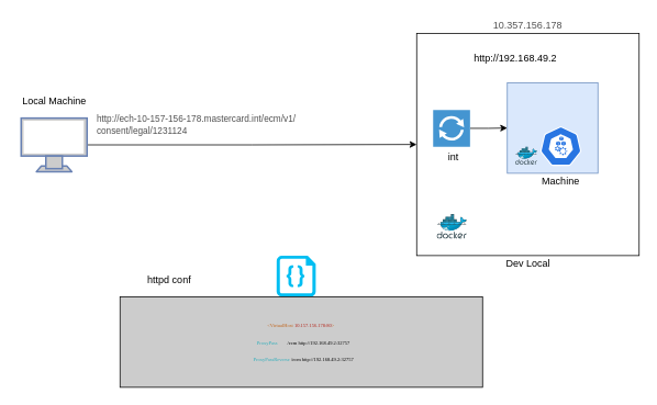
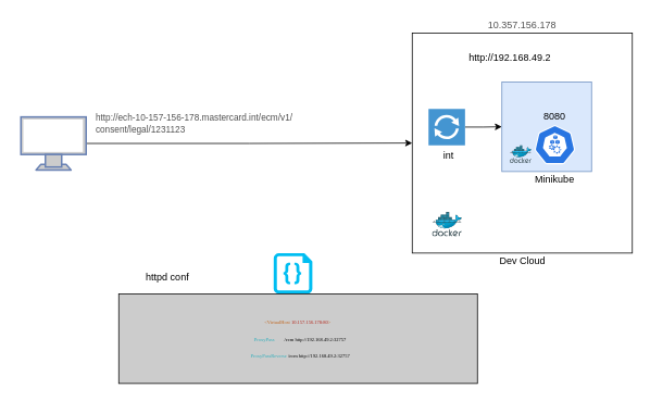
  <mxCell id="0" />
  <mxCell id="1" parent="0" />
  <mxCell id="2" value="" style="whiteSpace=wrap;html=1;aspect=fixed;" vertex="1" parent="1"><mxGeometry x="505" y="40" width="270" height="270" as="geometry" /></mxCell>
  <mxCell id="3" value="" style="whiteSpace=wrap;html=1;aspect=fixed;fillColor=#dae8fc;strokeColor=#6c8ebf;" vertex="1" parent="1"><mxGeometry x="615" y="100" width="110" height="110" as="geometry" /></mxCell>
- <mxCell id="4" value="Machine" style="text;html=1;strokeColor=none;fillColor=none;align=center;verticalAlign=middle;whiteSpace=wrap;rounded=0;" vertex="1" parent="1"><mxGeometry x="660" y="210" width="40" height="20" as="geometry" /></mxCell>
+ <mxCell id="4" value="Minikube" style="text;html=1;strokeColor=none;fillColor=none;align=center;verticalAlign=middle;whiteSpace=wrap;rounded=0;" vertex="1" parent="1"><mxGeometry x="660" y="210" width="40" height="20" as="geometry" /></mxCell>
  <mxCell id="5" value="http://192.168.49.2" style="text;html=1;strokeColor=none;fillColor=none;align=center;verticalAlign=middle;whiteSpace=wrap;rounded=0;" vertex="1" parent="1"><mxGeometry x="605" y="60" width="40" height="20" as="geometry" /></mxCell>
  <mxCell id="6" value="&lt;span style=&quot;color: rgb(80 , 80 , 80) ; font-family: &amp;#34;opensans&amp;#34; , &amp;#34;helvetica&amp;#34; , &amp;#34;arial&amp;#34; , sans-serif ; font-size: 12px ; text-align: left ; background-color: rgb(255 , 255 , 255)&quot;&gt;10.357.156.178&lt;/span&gt;" style="text;html=1;strokeColor=none;fillColor=none;align=center;verticalAlign=middle;whiteSpace=wrap;rounded=0;" vertex="1" parent="1"><mxGeometry x="565" y="20" width="150" height="20" as="geometry" /></mxCell>
  <mxCell id="7" style="edgeStyle=orthogonalEdgeStyle;rounded=0;orthogonalLoop=1;jettySize=auto;html=1;" edge="1" parent="1" source="8" target="2"><mxGeometry relative="1" as="geometry" /></mxCell>
  <mxCell id="8" value="" style="fontColor=#0066CC;verticalAlign=top;verticalLabelPosition=bottom;labelPosition=center;align=center;html=1;outlineConnect=0;fillColor=#CCCCCC;strokeColor=#6881B3;gradientColor=none;gradientDirection=north;strokeWidth=2;shape=mxgraph.networks.monitor;" vertex="1" parent="1"><mxGeometry x="25" y="143" width="80" height="65" as="geometry" /></mxCell>
- <mxCell id="9" value="&lt;span style=&quot;font-style: normal ; font-weight: 400 ; letter-spacing: normal ; text-indent: 0px ; text-transform: none ; word-spacing: 0px ; text-decoration: none ; color: rgb(80 , 80 , 80) ; font-family: &amp;#34;opensans&amp;#34; , &amp;#34;helvetica&amp;#34; , &amp;#34;arial&amp;#34; , sans-serif ; text-align: left ; background-color: rgb(255 , 255 , 255) ; float: none ; display: inline&quot;&gt;&lt;font style=&quot;font-size: 11px&quot;&gt;http://ech-10-157-156-178.mastercard.int/ecm/v1/&lt;br&gt;consent/legal/1231124&lt;/font&gt;&lt;/span&gt;" style="text;whiteSpace=wrap;html=1;" vertex="1" parent="1"><mxGeometry x="115" y="130" width="450" height="30" as="geometry" /></mxCell>
+ <mxCell id="9" value="&lt;span style=&quot;font-style: normal ; font-weight: 400 ; letter-spacing: normal ; text-indent: 0px ; text-transform: none ; word-spacing: 0px ; text-decoration: none ; color: rgb(80 , 80 , 80) ; font-family: &amp;#34;opensans&amp;#34; , &amp;#34;helvetica&amp;#34; , &amp;#34;arial&amp;#34; , sans-serif ; text-align: left ; background-color: rgb(255 , 255 , 255) ; float: none ; display: inline&quot;&gt;&lt;font style=&quot;font-size: 11px&quot;&gt;http://ech-10-157-156-178.mastercard.int/ecm/v1/&lt;br&gt;consent/legal/1231123&lt;/font&gt;&lt;/span&gt;" style="text;whiteSpace=wrap;html=1;" vertex="1" parent="1"><mxGeometry x="115" y="130" width="450" height="30" as="geometry" /></mxCell>
  <mxCell id="10" value="" style="group" vertex="1" connectable="0" parent="1"><mxGeometry x="655" y="133" width="50" height="68" as="geometry" /></mxCell>
  <mxCell id="11" value="" style="html=1;dashed=0;whitespace=wrap;fillColor=#2875E2;strokeColor=#ffffff;points=[[0.005,0.63,0],[0.1,0.2,0],[0.9,0.2,0],[0.5,0,0],[0.995,0.63,0],[0.72,0.99,0],[0.5,1,0],[0.28,0.99,0]];shape=mxgraph.kubernetes.icon;prIcon=node" vertex="1" parent="10"><mxGeometry y="20" width="50" height="48" as="geometry" /></mxCell>
+ <mxCell id="12" value="8080" style="text;html=1;strokeColor=none;fillColor=none;align=center;verticalAlign=middle;whiteSpace=wrap;rounded=0;" vertex="1" parent="10"><mxGeometry x="5" width="40" height="20" as="geometry" /></mxCell>
  <mxCell id="13" style="edgeStyle=orthogonalEdgeStyle;rounded=0;orthogonalLoop=1;jettySize=auto;html=1;entryX=0;entryY=0.5;entryDx=0;entryDy=0;" edge="1" parent="1" source="14" target="3"><mxGeometry relative="1" as="geometry" /></mxCell>
  <mxCell id="14" value="" style="pointerEvents=1;shadow=0;dashed=0;html=1;strokeColor=none;fillColor=#4495D1;labelPosition=center;verticalLabelPosition=bottom;verticalAlign=top;align=center;outlineConnect=0;shape=mxgraph.veeam.2d.proxy;" vertex="1" parent="1"><mxGeometry x="525" y="133" width="44.8" height="44.8" as="geometry" /></mxCell>
  <mxCell id="15" value="int" style="text;html=1;strokeColor=none;fillColor=none;align=center;verticalAlign=middle;whiteSpace=wrap;rounded=0;" vertex="1" parent="1"><mxGeometry x="529.8" y="180" width="40" height="20" as="geometry" /></mxCell>
  <mxCell id="16" value="" style="verticalLabelPosition=bottom;html=1;verticalAlign=top;align=center;strokeColor=none;fillColor=#00BEF2;shape=mxgraph.azure.code_file;pointerEvents=1;" vertex="1" parent="1"><mxGeometry x="335" y="310" width="47.5" height="50" as="geometry" /></mxCell>
  <mxCell id="17" value="&lt;p style=&quot;margin: 0px ; font-stretch: normal ; line-height: normal ; font-family: &amp;#34;menlo&amp;#34; ; font-size: 6px&quot;&gt;&lt;font style=&quot;font-size: 6px&quot;&gt;&lt;span style=&quot;color: rgb(193 , 101 , 28) ; font-size: 6px&quot;&gt;&amp;lt;VirtualHost&lt;/span&gt;&lt;font color=&quot;#b42419&quot;&gt; 10.157.156.178:80&lt;/font&gt;&lt;font color=&quot;#c1651c&quot;&gt;&lt;span&gt;&amp;gt;&lt;/span&gt;&lt;/font&gt;&lt;/font&gt;&lt;/p&gt;&lt;font style=&quot;font-size: 6px&quot;&gt;&lt;br style=&quot;font-size: 6px&quot;&gt;&lt;/font&gt;&lt;p style=&quot;margin: 0px ; font-stretch: normal ; line-height: normal ; font-family: &amp;#34;menlo&amp;#34; ; font-size: 6px&quot;&gt;&lt;font style=&quot;font-size: 6px&quot;&gt;&amp;nbsp; &amp;nbsp; &lt;span style=&quot;color: rgb(46 , 174 , 187) ; font-size: 6px&quot;&gt;ProxyPass&lt;/span&gt;&amp;nbsp; &amp;nbsp; &amp;nbsp; &amp;nbsp; /ecm http://192.168.49.2:32757&lt;/font&gt;&lt;/p&gt;&lt;font style=&quot;font-size: 6px&quot;&gt;&lt;br style=&quot;font-size: 6px&quot;&gt;&lt;/font&gt;&lt;p style=&quot;margin: 0px ; font-stretch: normal ; line-height: normal ; font-family: &amp;#34;menlo&amp;#34; ; font-size: 6px&quot;&gt;&lt;font style=&quot;font-size: 6px&quot;&gt;&amp;nbsp; &amp;nbsp; &lt;span style=&quot;color: rgb(46 , 174 , 187) ; font-size: 6px&quot;&gt;ProxyPassReverse&lt;/span&gt; /ecm http://192.168.49.2:32757&lt;/font&gt;&lt;/p&gt;" style="whiteSpace=wrap;html=1;fillColor=#cccccc;" vertex="1" parent="1"><mxGeometry x="145" y="360" width="440" height="110" as="geometry" /></mxCell>
  <mxCell id="18" value="httpd conf" style="text;html=1;strokeColor=none;fillColor=none;align=center;verticalAlign=middle;whiteSpace=wrap;rounded=0;" vertex="1" parent="1"><mxGeometry x="170" y="330" width="70" height="20" as="geometry" /></mxCell>
- <mxCell id="19" value="Local Machine" style="text;html=1;align=center;verticalAlign=middle;resizable=0;points=[];autosize=1;strokeColor=none;" vertex="1" parent="1"><mxGeometry x="20" y="113" width="90" height="20" as="geometry" /></mxCell>
- <mxCell id="20" value="Dev Local" style="text;html=1;align=center;verticalAlign=middle;resizable=0;points=[];autosize=1;strokeColor=none;" vertex="1" parent="1"><mxGeometry x="605" y="310" width="70" height="20" as="geometry" /></mxCell>
+ <mxCell id="20" value="Dev Cloud" style="text;html=1;align=center;verticalAlign=middle;resizable=0;points=[];autosize=1;strokeColor=none;" vertex="1" parent="1"><mxGeometry x="605" y="310" width="70" height="20" as="geometry" /></mxCell>
  <mxCell id="21" value="" style="aspect=fixed;html=1;points=[];align=center;image;fontSize=12;image=img/lib/mscae/Docker.svg;" vertex="1" parent="1"><mxGeometry x="625" y="178" width="26.83" height="22" as="geometry" /></mxCell>
  <mxCell id="22" value="" style="aspect=fixed;html=1;points=[];align=center;image;fontSize=12;image=img/lib/mscae/Docker.svg;" vertex="1" parent="1"><mxGeometry x="529.8" y="260" width="36.59" height="30" as="geometry" /></mxCell>
